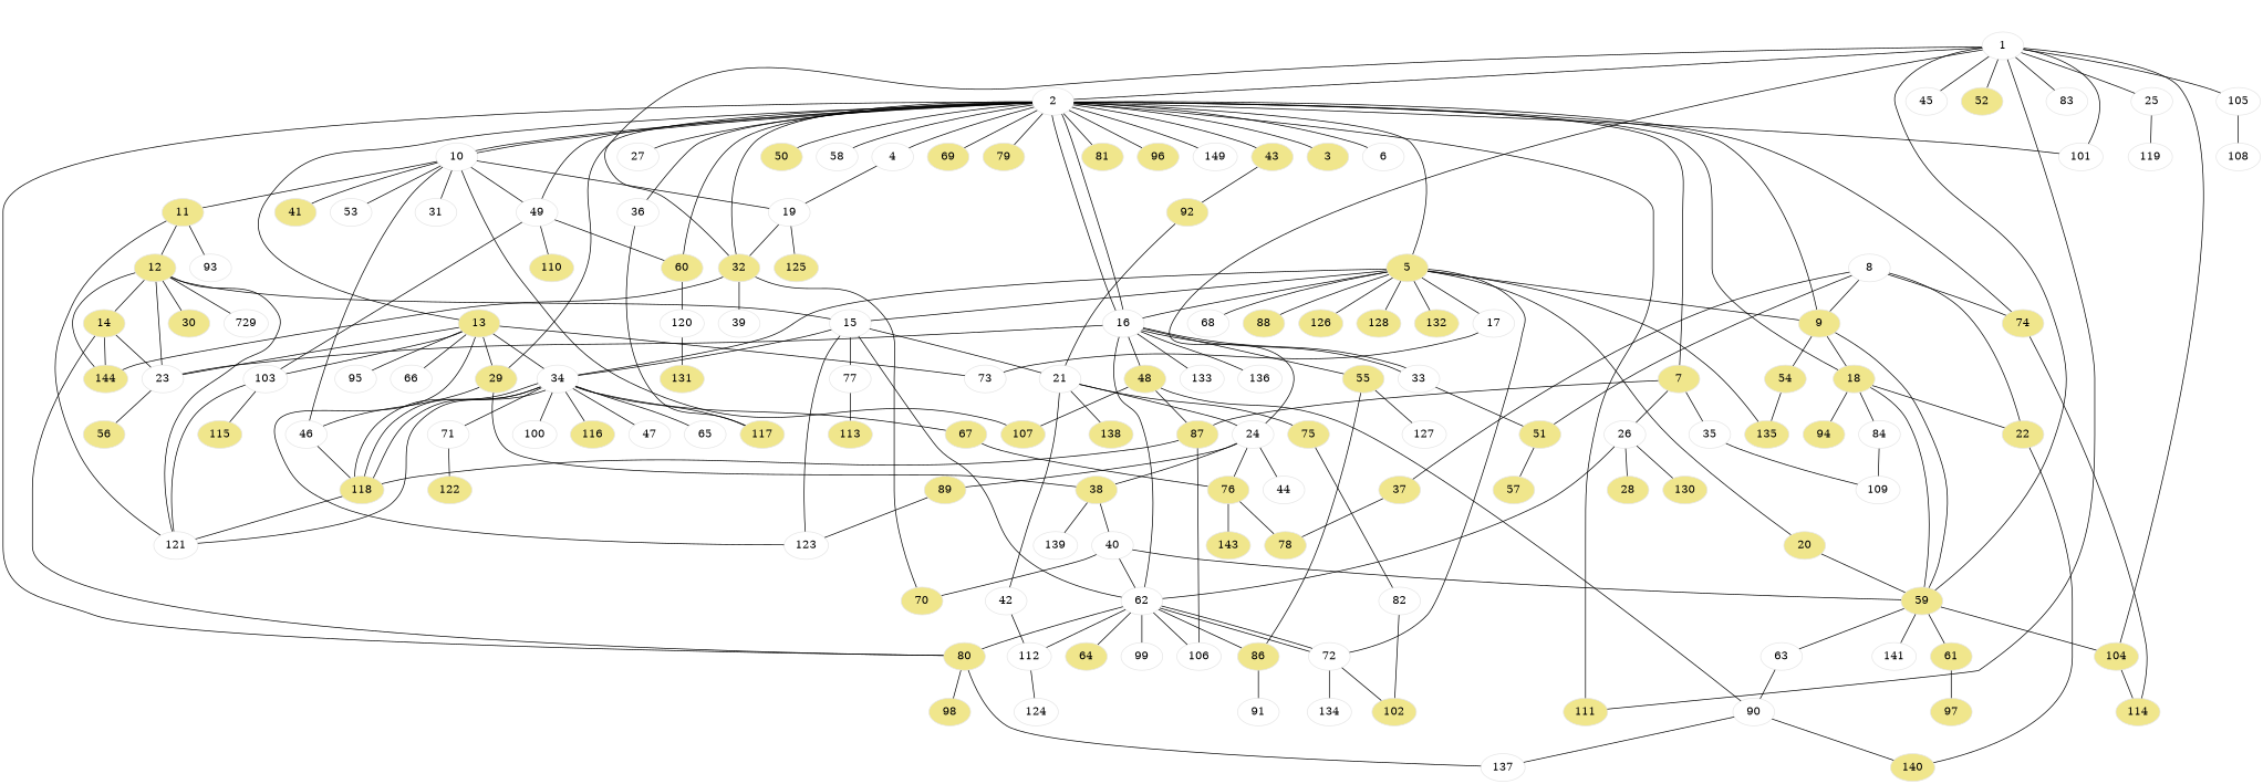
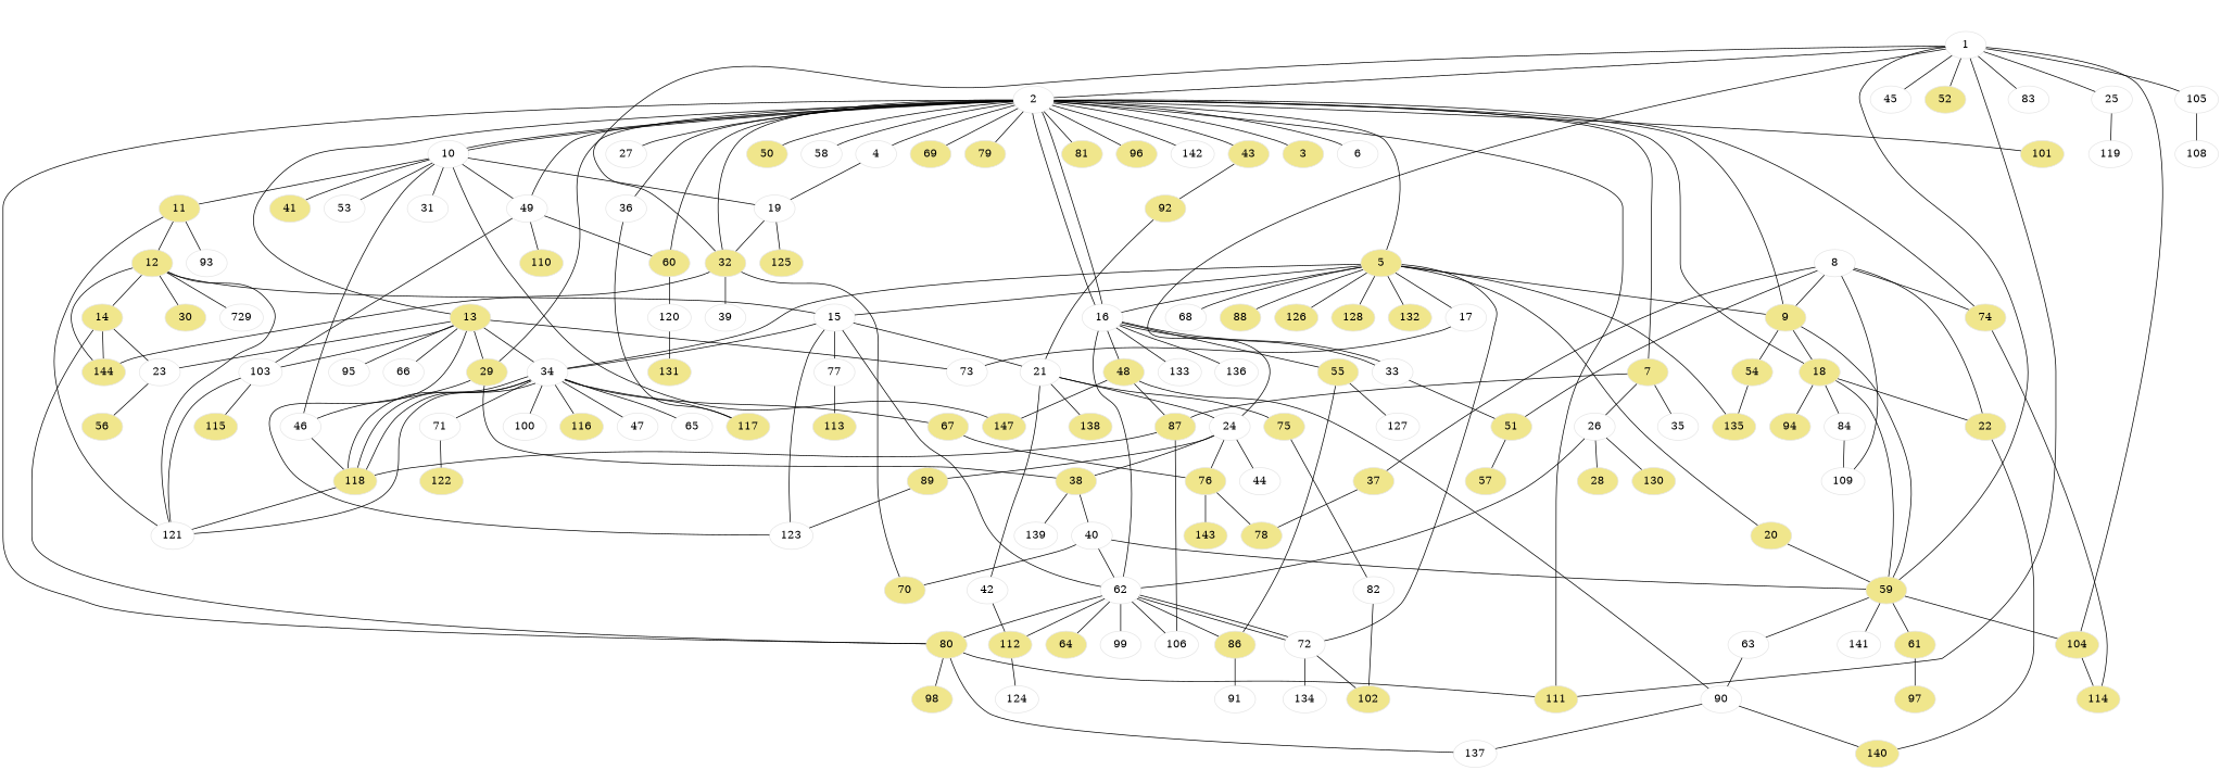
  graph {
    node [color=gray90 fillcolor=khaki style=filled]
    1 [fillcolor=white]
    2 [fillcolor=white]
    24 [fillcolor=white]
    25 [fillcolor=white]
    32
    45 [fillcolor=white]
    52
    59
    83 [fillcolor=white]
-   101 [fillcolor=white]
+   101
    104
    105 [fillcolor=white]
    111
    3
    4 [fillcolor=white]
    5
    6 [fillcolor=white]
    7
    9
    10 [fillcolor=white]
    13
    16 [fillcolor=white]
    18
    27 [fillcolor=white]
    29
    36 [fillcolor=white]
    43
    49 [fillcolor=white]
    50
    58 [fillcolor=white]
    60
    69
    74
    79
    80
    81
    96
-   142 [fillcolor=white label=149]
+   142 [fillcolor=white]
    38
    44 [fillcolor=white]
    76
    89
    119 [fillcolor=white]
    144
    39 [fillcolor=white]
    70
    61
    63 [fillcolor=white]
    141 [fillcolor=white]
    114
    108 [fillcolor=white]
    19 [fillcolor=white]
    15 [fillcolor=white]
    17 [fillcolor=white]
    20
    34 [fillcolor=white]
    68 [fillcolor=white]
    72 [fillcolor=white]
    88
    126
    128
    132
    135
    26 [fillcolor=white]
    35 [fillcolor=white]
    87
    8 [fillcolor=white]
    22
    37
    51
    109 [fillcolor=white]
    54
    11
    31 [fillcolor=white]
    41
    46 [fillcolor=white]
    53 [fillcolor=white]
-   107
+   107 [label=147]
    23 [fillcolor=white]
    66 [fillcolor=white]
    73 [fillcolor=white]
    95 [fillcolor=white]
    103 [fillcolor=white]
    123 [fillcolor=white]
    62 [fillcolor=white]
    33 [fillcolor=white]
    48
    55
    133 [fillcolor=white]
    136 [fillcolor=white]
    84 [fillcolor=white]
    94
    117
    92
    110
    120 [fillcolor=white]
    98
    137 [fillcolor=white]
    125
    21 [fillcolor=white]
    77 [fillcolor=white]
    121 [fillcolor=white]
    47 [fillcolor=white]
    65 [fillcolor=white]
    67
    71 [fillcolor=white]
    100 [fillcolor=white]
    116
    118
    102
    134 [fillcolor=white]
    28
    130
    106 [fillcolor=white]
    140
    78
    57
    12
    93 [fillcolor=white]
    14
    30
    n122 [fillcolor=white label=729]
    56
    115
    42 [fillcolor=white]
    75
    138
-   112 [fillcolor=white]
+   112
    86
    64
    99 [fillcolor=white]
    113
    90 [fillcolor=white]
    127 [fillcolor=white]
    82 [fillcolor=white]
    40 [fillcolor=white]
    139 [fillcolor=white]
    143
    122
    124 [fillcolor=white]
    91 [fillcolor=white]
    97
    131
    1 -- 2
    1 -- 24
    1 -- 25
    1 -- 32
    1 -- 45
    1 -- 52
    1 -- 59
    1 -- 83
-   1 -- 101
    1 -- 104
    1 -- 105
    1 -- 111
    2 -- 32
    2 -- 101
    2 -- 111
    2 -- 3
    2 -- 4
    2 -- 5
    2 -- 6
    2 -- 7
    2 -- 9
    2 -- 10
    2 -- 10
    2 -- 13
    2 -- 16
    2 -- 16
    2 -- 18
    2 -- 27
    2 -- 29
    2 -- 36
    2 -- 43
    2 -- 49
    2 -- 50
    2 -- 58
    2 -- 60
    2 -- 69
    2 -- 74
    2 -- 79
    2 -- 80
    2 -- 81
    2 -- 96
    2 -- 142
    24 -- 38
    24 -- 44
    24 -- 76
    24 -- 89
    25 -- 119
    32 -- 144
    32 -- 39
    32 -- 70
    59 -- 104
    59 -- 61
    59 -- 63
    59 -- 141
    104 -- 114
    105 -- 108
    4 -- 19
    5 -- 9
    5 -- 16
    5 -- 15
    5 -- 17
    5 -- 20
    5 -- 34
    5 -- 68
    5 -- 72
    5 -- 88
    5 -- 126
    5 -- 128
    5 -- 132
    5 -- 135
    7 -- 26
    7 -- 35
    7 -- 87
    9 -- 59
    9 -- 18
    9 -- 54
    10 -- 49
    10 -- 19
    10 -- 11
    10 -- 31
    10 -- 41
    10 -- 46
    10 -- 53
    10 -- 107
    13 -- 29
    13 -- 34
    13 -- 23
    13 -- 66
    13 -- 73
    13 -- 95
    13 -- 103
    13 -- 123
-   16 -- 23
    16 -- 62
    16 -- 33
    16 -- 33
    16 -- 48
    16 -- 55
    16 -- 133
    16 -- 136
    18 -- 59
    18 -- 22
    18 -- 84
    18 -- 94
    29 -- 38
    29 -- 46
    36 -- 117
    43 -- 92
    49 -- 60
    49 -- 103
    49 -- 110
    60 -- 120
    74 -- 114
+   80 -- 111
    80 -- 98
    80 -- 137
    38 -- 40
    38 -- 139
    76 -- 78
    76 -- 143
    89 -- 123
    61 -- 97
    63 -- 90
    19 -- 32
    19 -- 125
    15 -- 34
    15 -- 123
    15 -- 62
    15 -- 21
    15 -- 77
    17 -- 73
    20 -- 59
    34 -- 117
    34 -- 121
    34 -- 47
    34 -- 65
    34 -- 67
    34 -- 71
    34 -- 100
    34 -- 116
    34 -- 118
    34 -- 118
    34 -- 118
    72 -- 102
    72 -- 134
    26 -- 62
    26 -- 28
    26 -- 130
    87 -- 118
    87 -- 106
    8 -- 9
    8 -- 74
    8 -- 22
    8 -- 37
    8 -- 51
-   35 -- 109
+   8 -- 109
    22 -- 140
    37 -- 78
    51 -- 57
    54 -- 135
    11 -- 121
    11 -- 12
    11 -- 93
    46 -- 118
    23 -- 56
    103 -- 121
    103 -- 115
    62 -- 80
    62 -- 72
    62 -- 72
    62 -- 106
    62 -- 112
    62 -- 86
    62 -- 64
    62 -- 99
    33 -- 51
    48 -- 87
    48 -- 107
    48 -- 90
    55 -- 86
    55 -- 127
    84 -- 109
    92 -- 21
    120 -- 131
    21 -- 24
    21 -- 42
    21 -- 75
    21 -- 138
    77 -- 113
    67 -- 76
    71 -- 122
    118 -- 121
    12 -- 144
    12 -- 15
-   12 -- 23
    12 -- 121
    12 -- 14
    12 -- 30
    12 -- n122
    14 -- 80
    14 -- 144
    14 -- 23
    42 -- 112
    75 -- 82
    112 -- 124
    86 -- 91
    90 -- 137
    90 -- 140
    82 -- 102
    40 -- 59
    40 -- 70
    40 -- 62
  }
